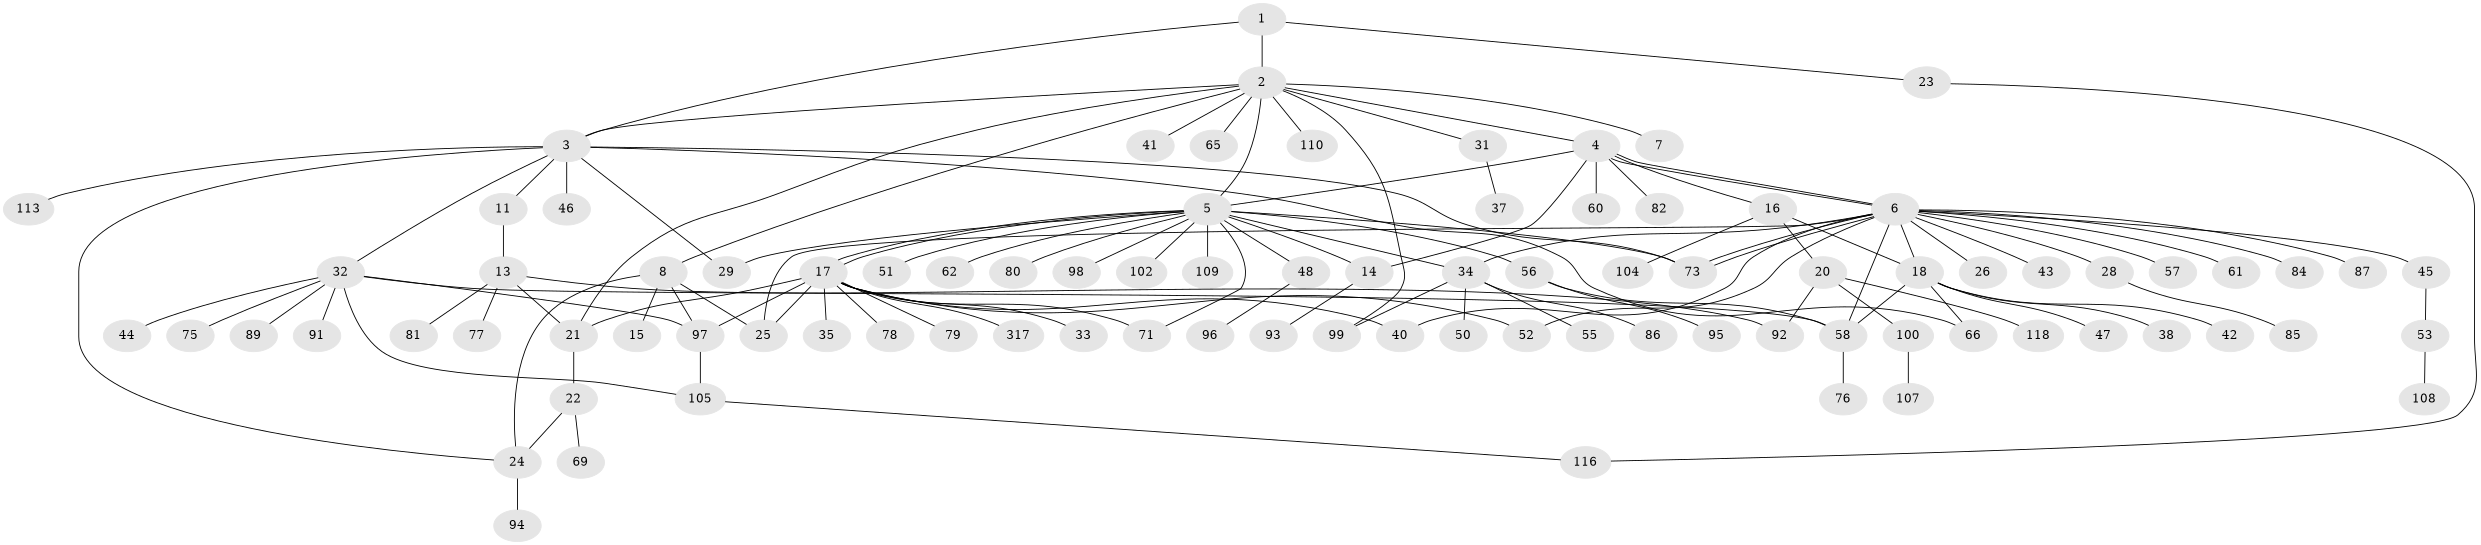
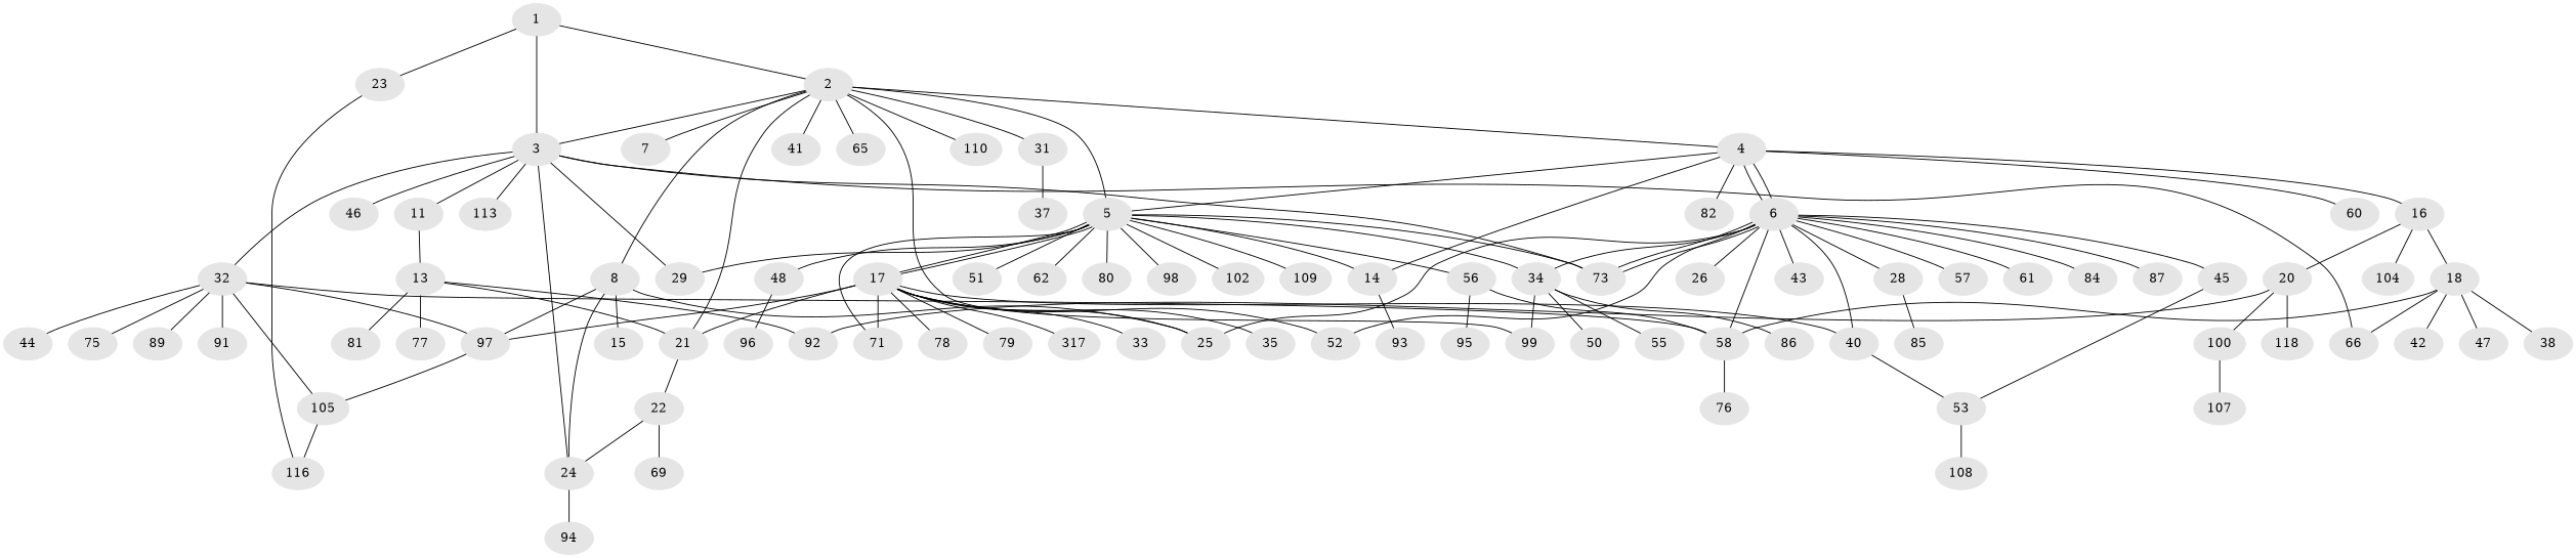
  graph {
    node [color=gray90 style=filled]
    2 [super="+59"]
    3 [super="+12"]
    4 [super="+115"]
    5 [super="+10"]
    7
    8 [super="+30"]
    21 [super="+114"]
    31 [super="+90"]
    41
    65
    99
    110
    1
    23 [super="+38"]
    11
    24 [super="+54"]
    29
    32 [super="+36"]
    46
    66
    73
    113
    116
    6 [super="+9"]
    14 [super="+67"]
    16 [super="+103"]
    60
    82
    17 [super="+27"]
    34 [super="+39"]
    48 [super="+49"]
    51
    56 [super="+72"]
    62
    71
    80
    98
    102
    109
    25
    15 [super="+83"]
    97
    22
    37
    13 [super="+68"]
    94
    58 [super="+74"]
    44 [super="+63"]
    75
    89 [super="+101"]
    91
    105 [super="+111"]
    18 [super="+19"]
    26
    28
    40 [super="+112"]
    43
    45
    52
    57
    61 [super="+70"]
    84
    87
    93
    20 [super="+64"]
    104 [super="+106"]
    33
    35
    78
    79
    n71 [label=317]
    50
    55
    86
    96
    95
    42
    47
    n79 [label=38]
    85
    53 [super="+119"]
    76
    77
    81
    92
    100
    118
    107
    69
    108
    2 -- 3
    2 -- 4
    2 -- 5
    2 -- 7
    2 -- 8
    2 -- 21
    2 -- 31
    2 -- 41
    2 -- 65
    2 -- 99
    2 -- 110
    3 -- 11
    3 -- 24
    3 -- 29
    3 -- 32
    3 -- 46
    3 -- 66
    3 -- 73
    3 -- 113
    4 -- 5
    4 -- 6
    4 -- 6
    4 -- 14
    4 -- 16
    4 -- 60
    4 -- 82
    5 -- 29
    5 -- 73
    5 -- 14
    5 -- 17
    5 -- 17
    5 -- 34
    5 -- 48
    5 -- 51
    5 -- 56
    5 -- 62
    5 -- 71
    5 -- 80
    5 -- 98
    5 -- 102
    5 -- 109
    8 -- 24
    8 -- 25
    8 -- 15
    8 -- 97
    21 -- 22
    31 -- 37
    1 -- 2
    1 -- 3
    1 -- 23
    23 -- 116
    11 -- 13
    24 -- 94
    32 -- 97
    32 -- 58
    32 -- 44
    32 -- 75
    32 -- 89
    32 -- 91
    32 -- 105
    6 -- 73
    6 -- 73
    6 -- 34
    6 -- 25
    6 -- 58
-   6 -- 18
    6 -- 26
    6 -- 28
    6 -- 40
    6 -- 43
    6 -- 45
    6 -- 52
    6 -- 57
    6 -- 61
    6 -- 84
    6 -- 87
    14 -- 93
    16 -- 18
    16 -- 20
    16 -- 104
    17 -- 21
    17 -- 71
    17 -- 25
    17 -- 97
    17 -- 40
    17 -- 52
    17 -- 33
    17 -- 35
    17 -- 78
    17 -- 79
    17 -- n71
    34 -- 99
    34 -- 50
    34 -- 55
    34 -- 86
    48 -- 96
    56 -- 58
    56 -- 95
    97 -- 105
    22 -- 24
    22 -- 69
    13 -- 21
    13 -- 77
    13 -- 81
    13 -- 92
    58 -- 76
    105 -- 116
    18 -- 66
    18 -- 58
    18 -- 42
    18 -- 47
    18 -- n79
    28 -- 85
+   40 -- 53
    45 -- 53
    20 -- 92
    20 -- 100
    20 -- 118
    53 -- 108
    100 -- 107
  }
